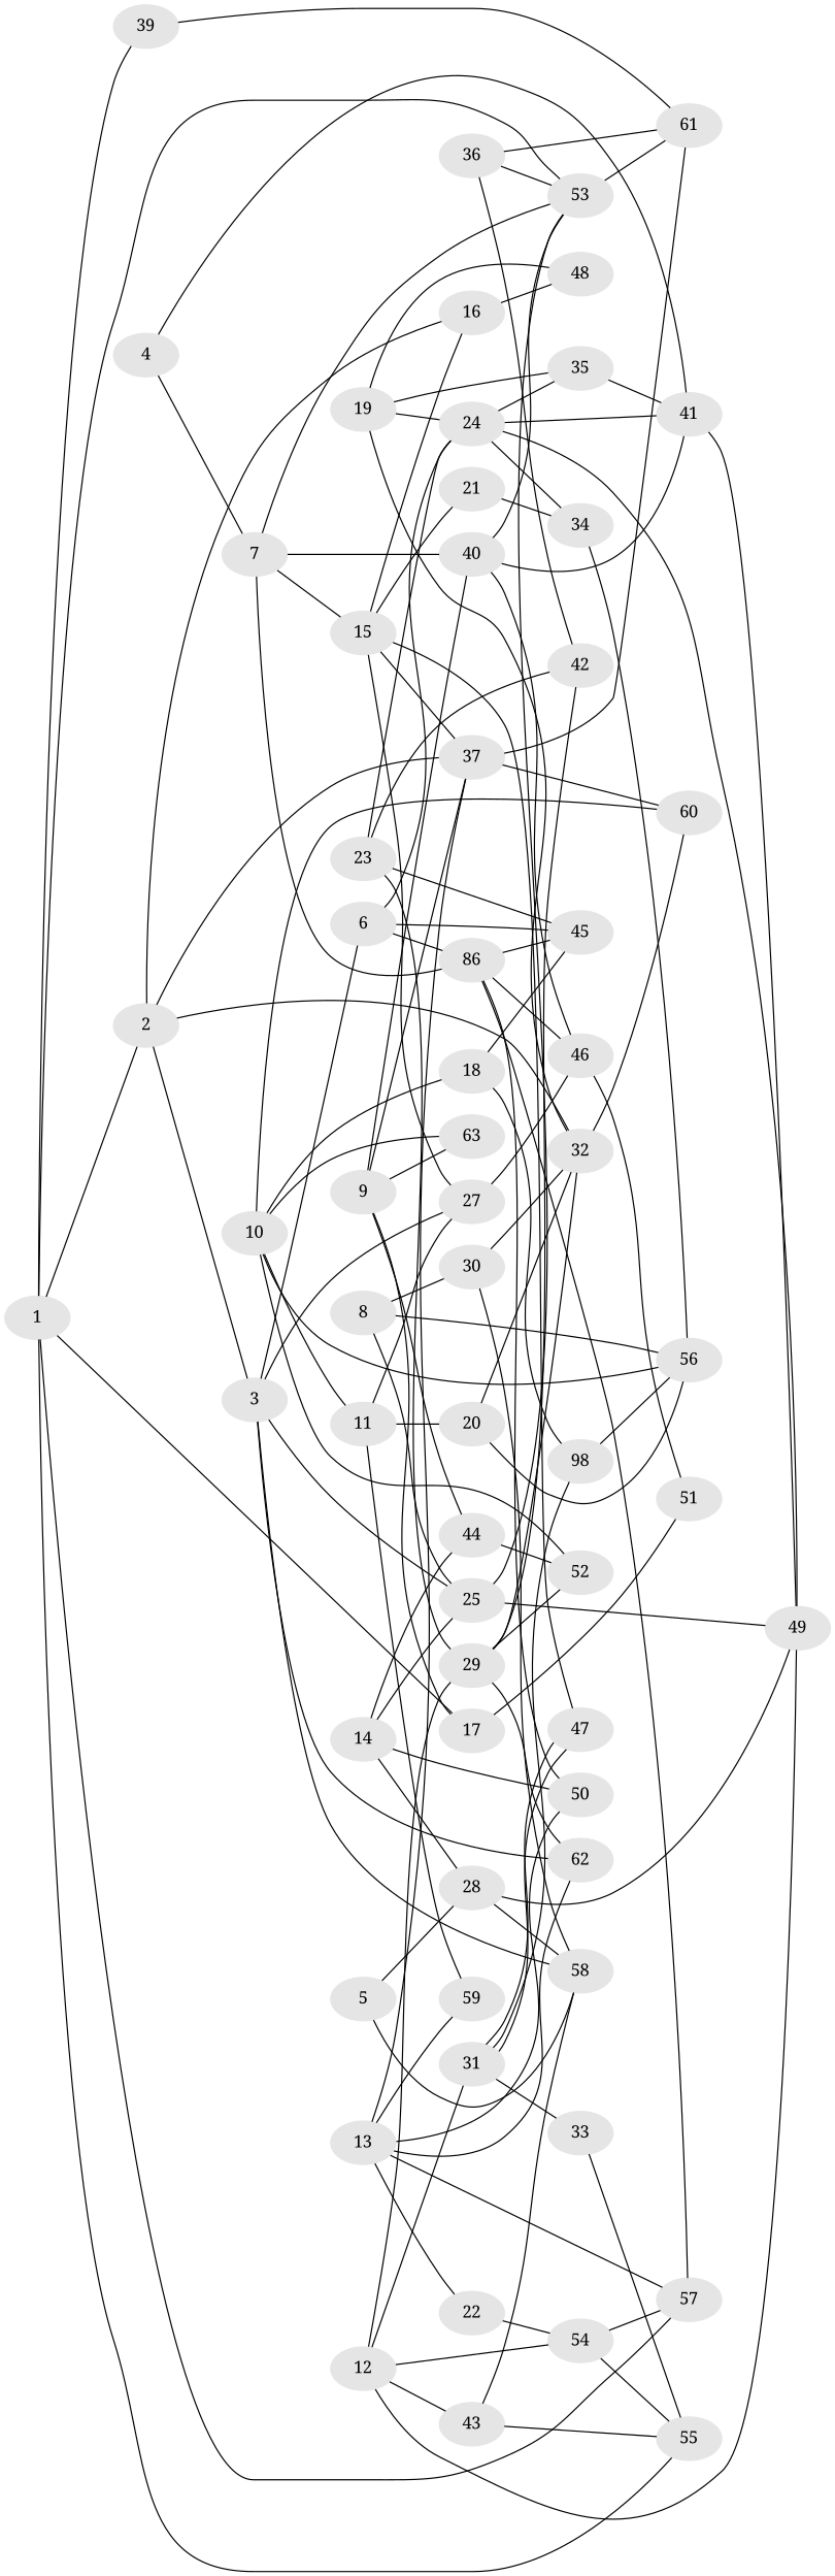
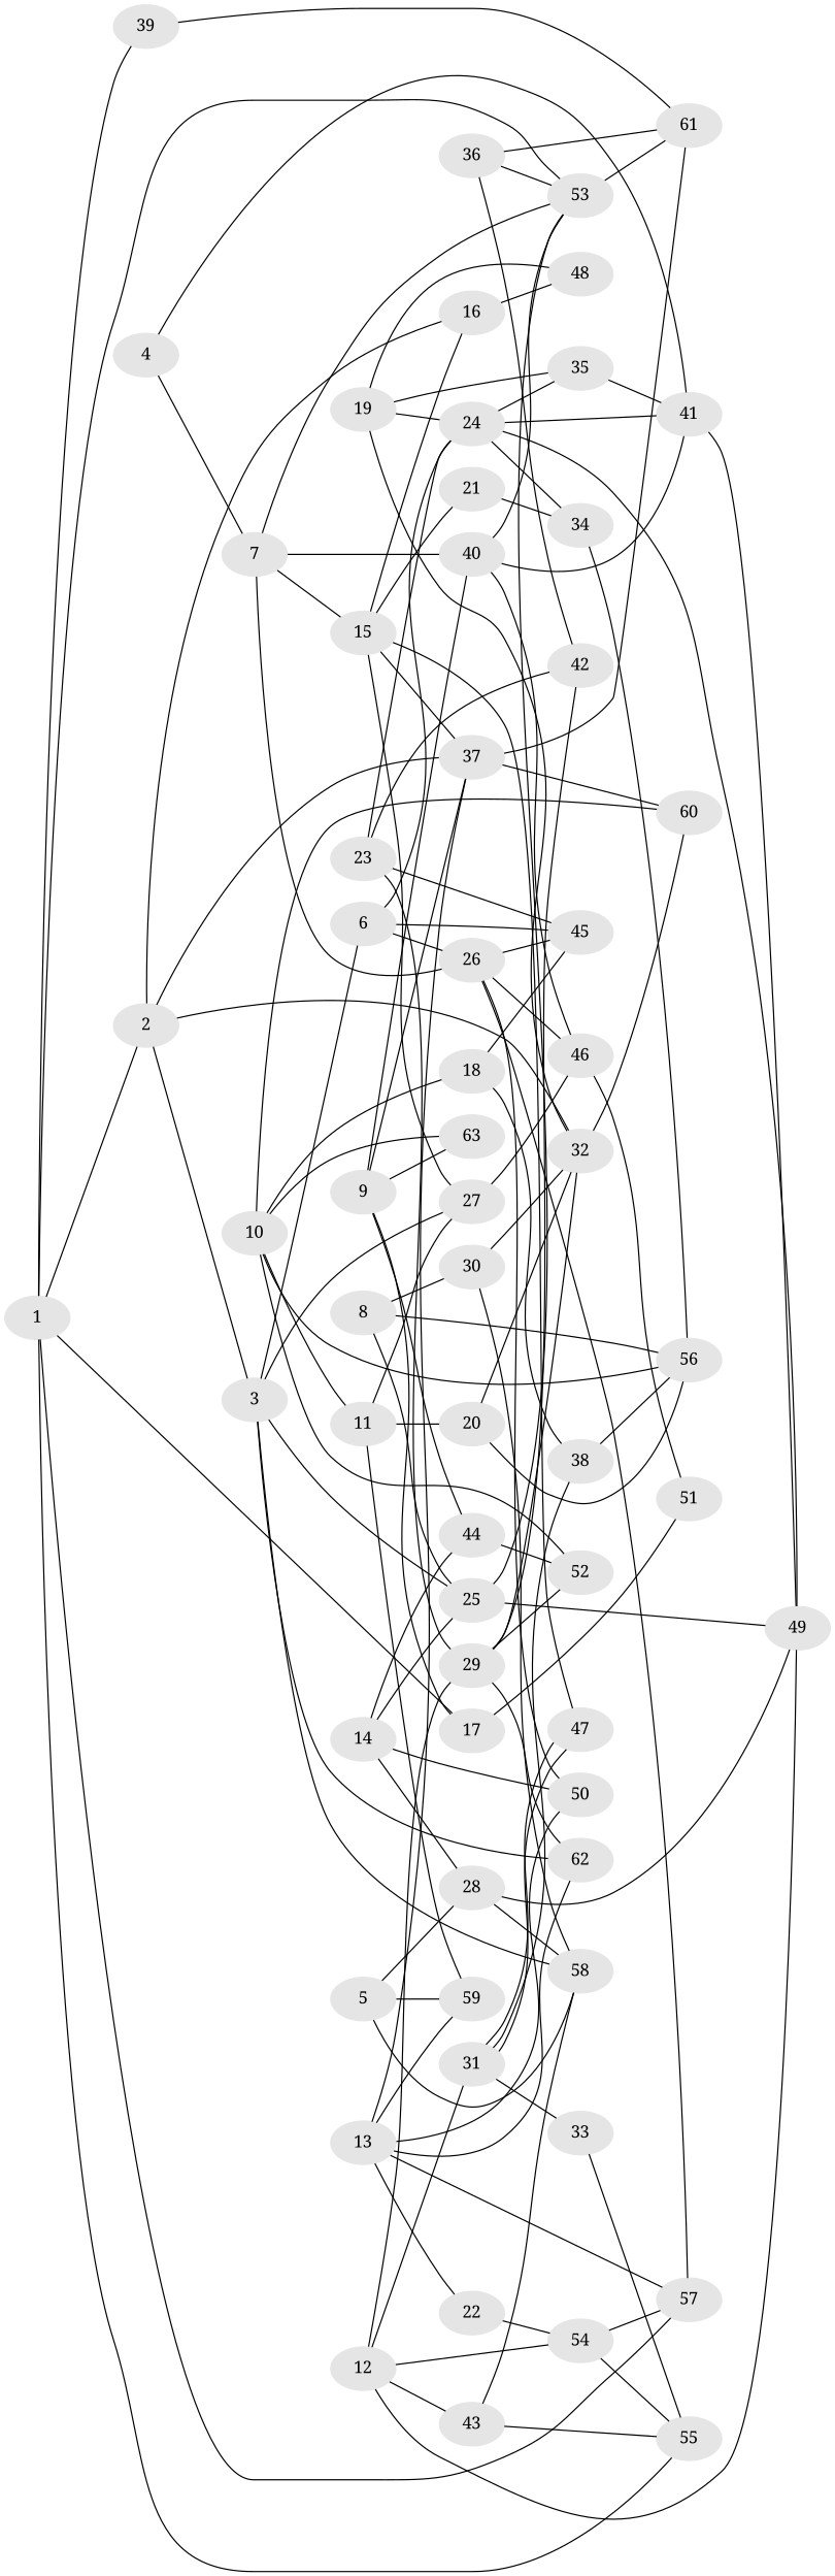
  graph {
    fontname="Noto Serif"
    rankdir=LR
    node [color=gray90 fontname="Noto Serif" style=filled]
    edge [fontname="Noto Serif"]
    1
    2
    17
    39
    53
    55
    57
    3
    16
    32
    37
    51
    61
    6
    25
    27
    58
    62
    48
    60
    34
    56
    24
-   26 [label=86]
+   26
    45
    49
    46
    4
    7
    41
    15
    40
    5
    28
    59
    35
    50
    21
    47
    8
    30
    9
    44
    63
    52
    10
    11
    18
    20
-   38 [label=98]
+   38
    12
    29
    31
    43
    54
    42
    33
    13
    22
    14
    19
    23
    36
    1 -- 2
    1 -- 17
    1 -- 39
    1 -- 53
    1 -- 55
    1 -- 57
    2 -- 3
    2 -- 16
    2 -- 32
    2 -- 37
    17 -- 51
    39 -- 61
    53 -- 61
    3 -- 6
    3 -- 25
    3 -- 27
    3 -- 58
    3 -- 62
    16 -- 48
    32 -- 60
    37 -- 61
    37 -- 60
    6 -- 24
    6 -- 26
    6 -- 45
    25 -- 53
    25 -- 49
    27 -- 46
    34 -- 56
    24 -- 34
    24 -- 49
    24 -- 41
    24 -- 35
    26 -- 57
    26 -- 45
    26 -- 46
    26 -- 50
    46 -- 51
    4 -- 7
    4 -- 41
    7 -- 53
    7 -- 26
    7 -- 15
    7 -- 40
    41 -- 49
    15 -- 16
    15 -- 37
    15 -- 27
    15 -- 21
    15 -- 47
    40 -- 53
    40 -- 46
    40 -- 41
    5 -- 58
    5 -- 28
+   5 -- 59
    28 -- 58
    28 -- 49
    35 -- 41
    21 -- 34
    8 -- 25
    8 -- 56
    8 -- 30
    30 -- 32
    30 -- 58
    9 -- 17
    9 -- 37
    9 -- 40
    9 -- 44
    9 -- 63
    44 -- 52
    10 -- 60
    10 -- 56
    10 -- 63
    10 -- 52
    10 -- 11
    10 -- 18
    11 -- 27
    11 -- 59
    11 -- 20
    18 -- 45
    18 -- 38
    20 -- 32
    20 -- 56
    38 -- 56
    12 -- 49
    12 -- 29
    12 -- 31
    12 -- 43
    12 -- 54
    29 -- 32
    29 -- 62
    29 -- 52
    29 -- 42
    31 -- 47
    31 -- 47
    31 -- 38
    31 -- 33
    43 -- 55
    43 -- 58
    54 -- 55
    54 -- 57
    33 -- 55
    13 -- 57
    13 -- 37
    13 -- 62
    13 -- 59
    13 -- 50
    13 -- 22
    22 -- 54
    14 -- 25
    14 -- 28
    14 -- 50
    14 -- 44
    19 -- 32
    19 -- 48
    19 -- 24
    19 -- 35
    23 -- 24
    23 -- 45
    23 -- 29
    23 -- 42
    36 -- 53
    36 -- 61
    36 -- 42
  }
